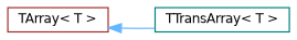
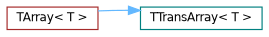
  digraph {
    rankdir=LR
    node [fillcolor=white fontname=Helvetica fontsize=10 shape=box style=filled]
    n1 [color=brown height=0.2 label="TArray\< T \>" width=0.4]
    n2 [color=teal height=0.2 label="TTransArray\< T \>" width=0.4]
-   n1 -> n2 [color=steelblue1 dir=back fontname=Helvetica fontsize=10 labelfontname=Helvetica labelfontsize=10 style=solid]
+   n2 -> n1 [color=steelblue1 dir=back fontname=Helvetica fontsize=10 labelfontname=Helvetica labelfontsize=10 style=solid]
  }
